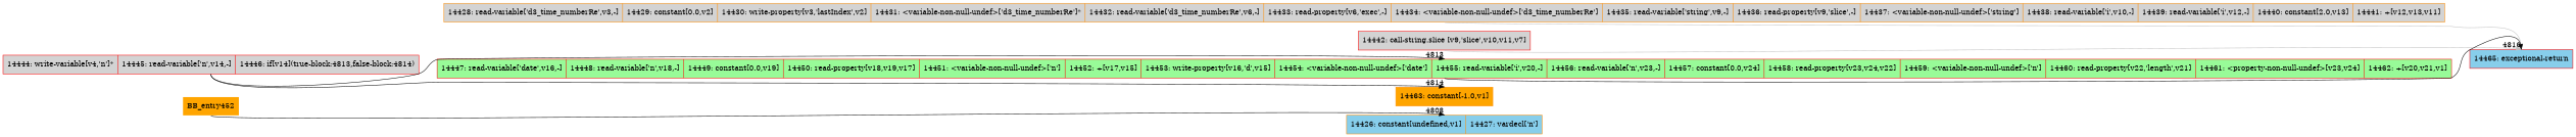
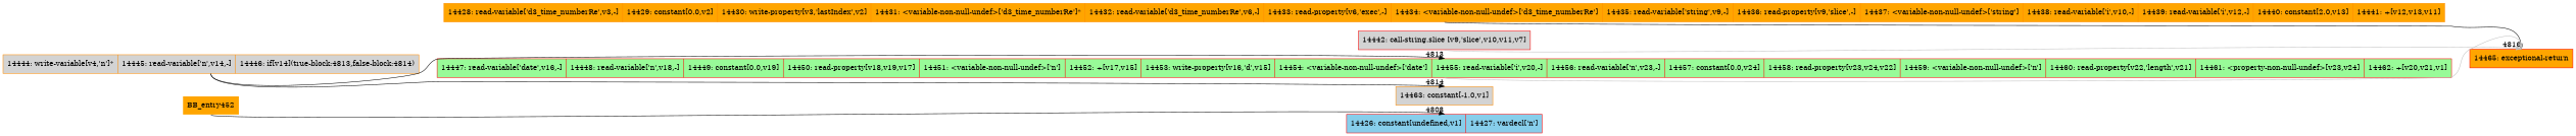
  digraph {
    rankdir=LR
    node [color=red fillcolor=lightgrey shape=record style=filled]
    edge [headport=n tailport=s]
    n1 [fillcolor=orange label=BB_entry452 shape=none]
-   n2 [color=darkorange fillcolor=skyblue label="{14426: constant[undefined,v1]|14427: vardecl['n']}"]
-   n3 [color=darkorange label="{14428: read-variable['d3_time_numberRe',v3,-]|14429: constant[0.0,v2]|14430: write-property[v3,'lastIndex',v2]|14431: \<variable-non-null-undef\>['d3_time_numberRe']*|14432: read-variable['d3_time_numberRe',v6,-]|14433: read-property[v6,'exec',-]|14434: \<variable-non-null-undef\>['d3_time_numberRe']|14435: read-variable['string',v9,-]|14436: read-property[v9,'slice',-]|14437: \<variable-non-null-undef\>['string']|14438: read-variable['i',v10,-]|14439: read-variable['i',v12,-]|14440: constant[2.0,v13]|14441: +[v12,v13,v11]}"]
-   n4 [fillcolor=skyblue label="{14465: exceptional-return}"]
+   n2 [fillcolor=skyblue label="{14426: constant[undefined,v1]|14427: vardecl['n']}"]
+   n3 [color=darkorange fillcolor=orange label="{14428: read-variable['d3_time_numberRe',v3,-]|14429: constant[0.0,v2]|14430: write-property[v3,'lastIndex',v2]|14431: \<variable-non-null-undef\>['d3_time_numberRe']*|14432: read-variable['d3_time_numberRe',v6,-]|14433: read-property[v6,'exec',-]|14434: \<variable-non-null-undef\>['d3_time_numberRe']|14435: read-variable['string',v9,-]|14436: read-property[v9,'slice',-]|14437: \<variable-non-null-undef\>['string']|14438: read-variable['i',v10,-]|14439: read-variable['i',v12,-]|14440: constant[2.0,v13]|14441: +[v12,v13,v11]}"]
+   n4 [fillcolor=orange label="{14465: exceptional-return}"]
    n5 [label="{14442: call-string.slice [v9,'slice',v10,v11,v7]}"]
-   n6 [label="{14444: write-variable[v4,'n']*|14445: read-variable['n',v14,-]|14446: if[v14](true-block:4813,false-block:4814)}"]
+   n6 [color=darkorange label="{14444: write-variable[v4,'n']*|14445: read-variable['n',v14,-]|14446: if[v14](true-block:4813,false-block:4814)}"]
    n7 [fillcolor=palegreen label="{14447: read-variable['date',v16,-]|14448: read-variable['n',v18,-]|14449: constant[0.0,v19]|14450: read-property[v18,v19,v17]|14451: \<variable-non-null-undef\>['n']|14452: +[v17,v15]|14453: write-property[v16,'d',v15]|14454: \<variable-non-null-undef\>['date']|14455: read-variable['i',v20,-]|14456: read-variable['n',v23,-]|14457: constant[0.0,v24]|14458: read-property[v23,v24,v22]|14459: \<variable-non-null-undef\>['n']|14460: read-property[v22,'length',v21]|14461: \<property-non-null-undef\>[v23,v24]|14462: +[v20,v21,v1]}"]
-   n8 [color=darkorange fillcolor=orange label="{14463: constant[-1.0,v1]}"]
+   n8 [color=darkorange label="{14463: constant[-1.0,v1]}"]
    n1 -> n2 [headlabel="    4808"]
-   n3 -> n4 [color=gray headlabel="      4816"]
+   n3 -> n4 [color=black headlabel="      4816"]
    n5 -> n4 [color=gray]
    n6 -> n7 [headlabel="      4813"]
    n6 -> n8 [headlabel="      4814"]
-   n7 -> n4 [color=black]
+   n7 -> n4 [color=gray]
  }
